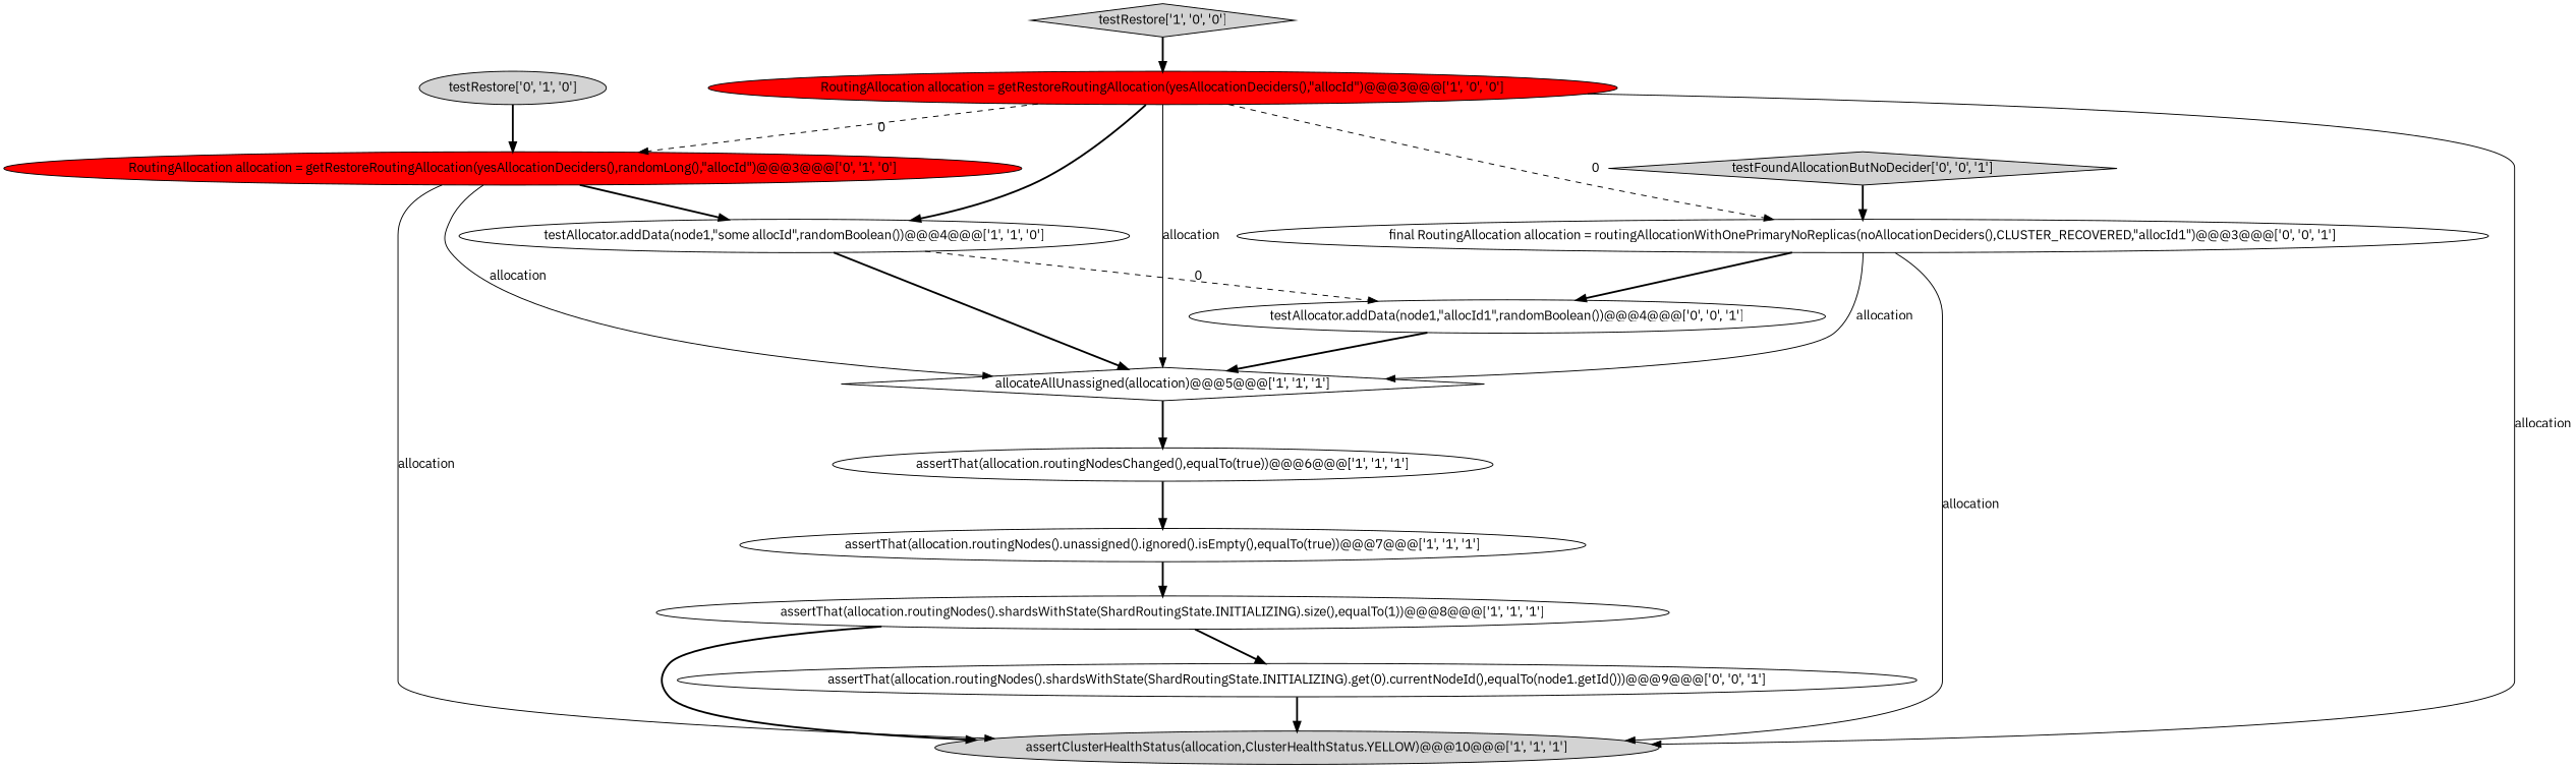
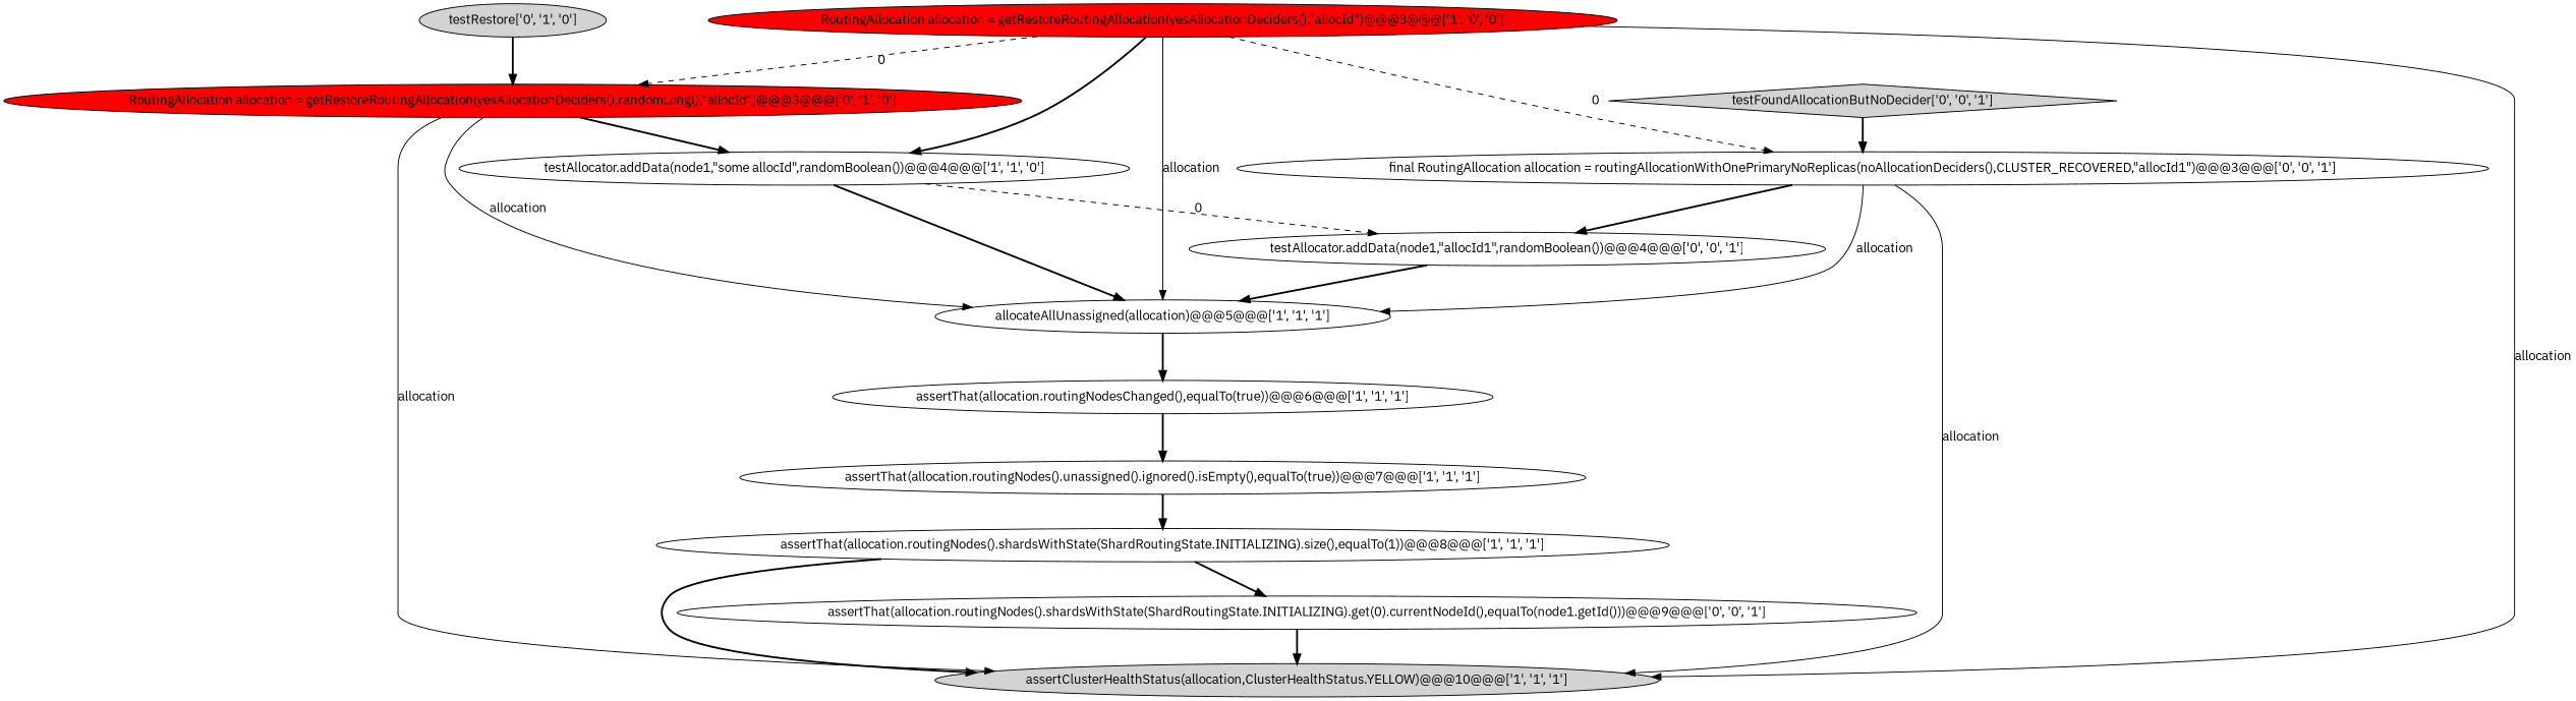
  digraph {
    fontname="IBM Plex Sans"
    node [fillcolor=white fontname="IBM Plex Sans" shape=ellipse style=filled]
    edge [fontname="IBM Plex Sans" style=bold]
    n1 [label="final RoutingAllocation allocation = routingAllocationWithOnePrimaryNoReplicas(noAllocationDeciders(),CLUSTER_RECOVERED,\"allocId1\")@@@3@@@['0', '0', '1']"]
-   n2 [label="allocateAllUnassigned(allocation)@@@5@@@['1', '1', '1']" shape=diamond]
+   n2 [label="allocateAllUnassigned(allocation)@@@5@@@['1', '1', '1']"]
    n3 [label="testAllocator.addData(node1,\"allocId1\",randomBoolean())@@@4@@@['0', '0', '1']"]
    n4 [fillcolor=lightgray label="assertClusterHealthStatus(allocation,ClusterHealthStatus.YELLOW)@@@10@@@['1', '1', '1']"]
    n5 [label="assertThat(allocation.routingNodesChanged(),equalTo(true))@@@6@@@['1', '1', '1']"]
    n6 [fillcolor=lightgray label="testRestore['0', '1', '0']"]
    n7 [fillcolor=red label="RoutingAllocation allocation = getRestoreRoutingAllocation(yesAllocationDeciders(),randomLong(),\"allocId\")@@@3@@@['0', '1', '0']"]
    n8 [label="testAllocator.addData(node1,\"some allocId\",randomBoolean())@@@4@@@['1', '1', '0']"]
-   n9 [fillcolor=lightgray label="testRestore['1', '0', '0']" shape=diamond]
    n10 [fillcolor=red label="RoutingAllocation allocation = getRestoreRoutingAllocation(yesAllocationDeciders(),\"allocId\")@@@3@@@['1', '0', '0']"]
    n11 [label="assertThat(allocation.routingNodes().unassigned().ignored().isEmpty(),equalTo(true))@@@7@@@['1', '1', '1']"]
    n12 [label="assertThat(allocation.routingNodes().shardsWithState(ShardRoutingState.INITIALIZING).size(),equalTo(1))@@@8@@@['1', '1', '1']"]
    n13 [label="assertThat(allocation.routingNodes().shardsWithState(ShardRoutingState.INITIALIZING).get(0).currentNodeId(),equalTo(node1.getId()))@@@9@@@['0', '0', '1']"]
    n14 [fillcolor=lightgray label="testFoundAllocationButNoDecider['0', '0', '1']" shape=diamond]
    n1 -> n2 [label=allocation style=solid]
    n1 -> n3
    n1 -> n4 [label=allocation style=solid]
    n2 -> n5
    n3 -> n2
    n5 -> n11
    n6 -> n7
    n7 -> n2 [label=allocation style=solid]
    n7 -> n4 [label=allocation style=solid]
    n7 -> n8
    n8 -> n2
    n8 -> n3 [label=0 style=dashed]
-   n9 -> n10
    n10 -> n1 [label=0 style=dashed]
    n10 -> n2 [label=allocation style=solid]
    n10 -> n4 [label=allocation style=solid]
    n10 -> n7 [label=0 style=dashed]
    n10 -> n8
    n11 -> n12
    n12 -> n4
    n12 -> n13
    n13 -> n4
    n14 -> n1
  }
